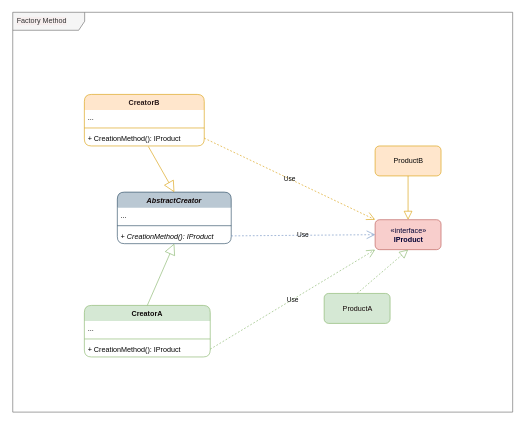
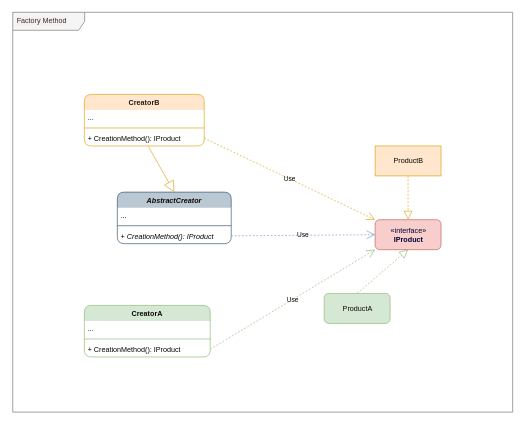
  <mxCell id="0" />
  <mxCell id="1" parent="0" />
  <mxCell id="2" value="" style="group" vertex="1" connectable="0" parent="1"><mxGeometry x="20" y="20" width="834" height="667" as="geometry" /></mxCell>
  <mxCell id="3" value="&lt;span style=&quot;background-color: rgb(246, 238, 238);&quot;&gt;Factory Method&lt;/span&gt;" style="shape=umlFrame;whiteSpace=wrap;html=1;width=120;height=30;boundedLbl=1;verticalAlign=middle;align=left;spacingLeft=5;swimlaneLine=0;fontColor=#333333;shadow=0;fillColor=#f5f5f5;strokeColor=#666666;rounded=1;" parent="2" vertex="1"><mxGeometry width="834" height="667" as="geometry" /></mxCell>
  <mxCell id="4" value="" style="group" parent="2" vertex="1" connectable="0"><mxGeometry x="119.5" y="137" width="595" height="438" as="geometry" /></mxCell>
  <mxCell id="5" value="&lt;span style=&quot;&quot;&gt;&lt;font color=&quot;#130606&quot;&gt;ProductA&lt;/font&gt;&lt;/span&gt;" style="html=1;shadow=0;swimlaneLine=0;labelBackgroundColor=none;fillColor=#d5e8d4;strokeColor=#82b366;rounded=1;" parent="4" vertex="1"><mxGeometry x="400" y="332" width="110" height="50" as="geometry" /></mxCell>
  <mxCell id="6" value="«interface»&lt;br&gt;&lt;b&gt;IProduct&lt;/b&gt;" style="html=1;shadow=0;swimlaneLine=0;fillColor=#f8cecc;strokeColor=#b85450;fontColor=#000033;rounded=1;" parent="4" vertex="1"><mxGeometry x="485" y="209" width="110" height="50" as="geometry" /></mxCell>
- <mxCell id="7" value="&lt;font color=&quot;#050505&quot;&gt;ProductB&lt;/font&gt;" style="html=1;shadow=0;swimlaneLine=0;fillColor=#ffe6cc;strokeColor=#d79b00;rounded=1;" parent="4" vertex="1"><mxGeometry x="485" y="86" width="110" height="50" as="geometry" /></mxCell>
+ <mxCell id="7" value="&lt;font color=&quot;#050505&quot;&gt;ProductB&lt;/font&gt;" style="html=1;shadow=0;swimlaneLine=0;fillColor=#ffe6cc;strokeColor=#d79b00;rounded=0;" parent="4" vertex="1"><mxGeometry x="485" y="86" width="110" height="50" as="geometry" /></mxCell>
  <mxCell id="8" value="" style="endArrow=block;dashed=1;endFill=0;endSize=12;html=1;entryX=0.5;entryY=1;entryDx=0;entryDy=0;exitX=0.5;exitY=0;exitDx=0;exitDy=0;shadow=0;swimlaneLine=0;fontColor=#050505;fillColor=#d5e8d4;strokeColor=#82b366;" parent="4" source="5" target="6" edge="1"><mxGeometry width="160" relative="1" as="geometry"><mxPoint x="480" y="168" as="sourcePoint" /><mxPoint x="640" y="128" as="targetPoint" /></mxGeometry></mxCell>
- <mxCell id="9" value="" style="endArrow=block;dashed=0;endFill=0;endSize=12;html=1;entryX=0.5;entryY=0;entryDx=0;entryDy=0;shadow=0;swimlaneLine=0;fontColor=#050505;fillColor=#ffe6cc;strokeColor=#d79b00;" parent="4" source="7" target="6" edge="1"><mxGeometry width="160" relative="1" as="geometry"><mxPoint x="577" y="22" as="sourcePoint" /><mxPoint x="560" y="172" as="targetPoint" /></mxGeometry></mxCell>
+ <mxCell id="9" value="" style="endArrow=block;dashed=1;endFill=0;endSize=12;html=1;entryX=0.5;entryY=0;entryDx=0;entryDy=0;shadow=0;swimlaneLine=0;fontColor=#050505;fillColor=#ffe6cc;strokeColor=#d79b00;" parent="4" source="7" target="6" edge="1"><mxGeometry width="160" relative="1" as="geometry"><mxPoint x="577" y="22" as="sourcePoint" /><mxPoint x="560" y="172" as="targetPoint" /></mxGeometry></mxCell>
  <mxCell id="10" value="AbstractCreator" style="swimlane;fontStyle=3;align=center;verticalAlign=top;childLayout=stackLayout;horizontal=1;startSize=26;horizontalStack=0;resizeParent=1;resizeParentMax=0;resizeLast=0;collapsible=1;marginBottom=0;shadow=0;swimlaneLine=0;fillColor=#bac8d3;strokeColor=#23445d;fontColor=#0f0606;rounded=1;" parent="4" vertex="1"><mxGeometry x="55" y="163" width="190" height="86" as="geometry"><mxRectangle x="110" y="90" width="130" height="30" as="alternateBounds" /></mxGeometry></mxCell>
  <mxCell id="11" value="..." style="text;strokeColor=none;fillColor=none;align=left;verticalAlign=top;spacingLeft=4;spacingRight=4;overflow=hidden;rotatable=0;points=[[0,0.5],[1,0.5]];portConstraint=eastwest;shadow=0;swimlaneLine=0;fontColor=#050505;rounded=1;" parent="10" vertex="1"><mxGeometry y="26" width="190" height="26" as="geometry" /></mxCell>
  <mxCell id="12" value="" style="line;strokeWidth=1;fillColor=none;align=left;verticalAlign=middle;spacingTop=-1;spacingLeft=3;spacingRight=3;rotatable=0;labelPosition=right;points=[];portConstraint=eastwest;strokeColor=inherit;shadow=0;swimlaneLine=0;fontColor=#050505;rounded=1;" parent="10" vertex="1"><mxGeometry y="52" width="190" height="8" as="geometry" /></mxCell>
  <mxCell id="13" value="+ CreationMethod(): IProduct" style="text;strokeColor=none;fillColor=none;align=left;verticalAlign=top;spacingLeft=4;spacingRight=4;overflow=hidden;rotatable=0;points=[[0,0.5],[1,0.5]];portConstraint=eastwest;fontStyle=2;shadow=0;swimlaneLine=0;fontColor=#050505;rounded=1;" parent="10" vertex="1"><mxGeometry y="60" width="190" height="26" as="geometry" /></mxCell>
  <mxCell id="14" value="CreatorA" style="swimlane;fontStyle=1;align=center;verticalAlign=top;childLayout=stackLayout;horizontal=1;startSize=26;horizontalStack=0;resizeParent=1;resizeParentMax=0;resizeLast=0;collapsible=1;marginBottom=0;shadow=0;swimlaneLine=0;fillColor=#d5e8d4;strokeColor=#82b366;fontColor=#0d0808;rounded=1;" parent="4" vertex="1"><mxGeometry y="352" width="210" height="86" as="geometry"><mxRectangle x="50" y="206" width="90" height="30" as="alternateBounds" /></mxGeometry></mxCell>
  <mxCell id="15" value="..." style="text;strokeColor=none;fillColor=none;align=left;verticalAlign=top;spacingLeft=4;spacingRight=4;overflow=hidden;rotatable=0;points=[[0,0.5],[1,0.5]];portConstraint=eastwest;shadow=0;swimlaneLine=0;fontColor=#050505;rounded=1;" parent="14" vertex="1"><mxGeometry y="26" width="210" height="26" as="geometry" /></mxCell>
  <mxCell id="16" value="" style="line;strokeWidth=1;fillColor=none;align=left;verticalAlign=middle;spacingTop=-1;spacingLeft=3;spacingRight=3;rotatable=0;labelPosition=right;points=[];portConstraint=eastwest;strokeColor=inherit;shadow=0;swimlaneLine=0;fontColor=#050505;rounded=1;" parent="14" vertex="1"><mxGeometry y="52" width="210" height="8" as="geometry" /></mxCell>
  <mxCell id="17" value="+ CreationMethod(): IProduct" style="text;strokeColor=none;fillColor=none;align=left;verticalAlign=top;spacingLeft=4;spacingRight=4;overflow=hidden;rotatable=0;points=[[0,0.5],[1,0.5]];portConstraint=eastwest;shadow=0;swimlaneLine=0;fontColor=#050505;rounded=1;" parent="14" vertex="1"><mxGeometry y="60" width="210" height="26" as="geometry" /></mxCell>
  <mxCell id="18" value="CreatorB" style="swimlane;fontStyle=1;align=center;verticalAlign=top;childLayout=stackLayout;horizontal=1;startSize=26;horizontalStack=0;resizeParent=1;resizeParentMax=0;resizeLast=0;collapsible=1;marginBottom=0;shadow=0;swimlaneLine=0;fillColor=#ffe6cc;strokeColor=#d79b00;fontColor=#291919;rounded=1;" parent="4" vertex="1"><mxGeometry width="200" height="86" as="geometry"><mxRectangle x="210" y="206" width="90" height="30" as="alternateBounds" /></mxGeometry></mxCell>
  <mxCell id="19" value="..." style="text;strokeColor=none;fillColor=none;align=left;verticalAlign=top;spacingLeft=4;spacingRight=4;overflow=hidden;rotatable=0;points=[[0,0.5],[1,0.5]];portConstraint=eastwest;shadow=0;swimlaneLine=0;fontColor=#050505;rounded=1;" parent="18" vertex="1"><mxGeometry y="26" width="200" height="26" as="geometry" /></mxCell>
  <mxCell id="20" value="" style="line;strokeWidth=1;fillColor=none;align=left;verticalAlign=middle;spacingTop=-1;spacingLeft=3;spacingRight=3;rotatable=0;labelPosition=right;points=[];portConstraint=eastwest;strokeColor=inherit;shadow=0;swimlaneLine=0;fontColor=#050505;rounded=1;" parent="18" vertex="1"><mxGeometry y="52" width="200" height="8" as="geometry" /></mxCell>
  <mxCell id="21" value="+ CreationMethod(): IProduct" style="text;strokeColor=none;fillColor=none;align=left;verticalAlign=top;spacingLeft=4;spacingRight=4;overflow=hidden;rotatable=0;points=[[0,0.5],[1,0.5]];portConstraint=eastwest;shadow=0;swimlaneLine=0;fontColor=#050505;rounded=1;" parent="18" vertex="1"><mxGeometry y="60" width="200" height="26" as="geometry" /></mxCell>
  <mxCell id="22" value="Use" style="endArrow=open;endSize=12;dashed=1;html=1;entryX=0;entryY=0.5;entryDx=0;entryDy=0;shadow=0;swimlaneLine=0;fontColor=#050505;labelBackgroundColor=none;fillColor=#dae8fc;strokeColor=#6c8ebf;exitX=1;exitY=0.5;exitDx=0;exitDy=0;" parent="4" source="13" target="6" edge="1"><mxGeometry width="160" relative="1" as="geometry"><mxPoint x="210" y="84.5" as="sourcePoint" /><mxPoint x="370" y="85" as="targetPoint" /><mxPoint as="offset" /></mxGeometry></mxCell>
- <mxCell id="23" value="" style="endArrow=block;endSize=16;endFill=0;html=1;exitX=0.5;exitY=0;exitDx=0;exitDy=0;entryX=0.5;entryY=1;entryDx=0;entryDy=0;shadow=0;swimlaneLine=0;fontColor=#050505;fillColor=#d5e8d4;strokeColor=#82b366;labelBackgroundColor=none;" parent="4" source="14" target="10" edge="1"><mxGeometry x="0.016" y="-13" width="160" relative="1" as="geometry"><mxPoint x="-20" y="162" as="sourcePoint" /><mxPoint x="60" y="72" as="targetPoint" /><mxPoint as="offset" /></mxGeometry></mxCell>
  <mxCell id="24" value="" style="endArrow=block;endSize=16;endFill=0;html=1;entryX=0.5;entryY=0;entryDx=0;entryDy=0;exitX=0.534;exitY=1.038;exitDx=0;exitDy=0;exitPerimeter=0;shadow=0;swimlaneLine=0;fontColor=#050505;labelBackgroundColor=none;fillColor=#ffe6cc;strokeColor=#d79b00;" parent="4" source="21" target="10" edge="1"><mxGeometry width="160" relative="1" as="geometry"><mxPoint y="212" as="sourcePoint" /><mxPoint x="100" y="72" as="targetPoint" /></mxGeometry></mxCell>
  <mxCell id="25" value="Use" style="endArrow=open;endSize=12;dashed=1;html=1;entryX=0;entryY=0;entryDx=0;entryDy=0;shadow=0;swimlaneLine=0;fontColor=#050505;fillColor=#ffe6cc;strokeColor=#d79b00;labelBackgroundColor=none;exitX=1;exitY=0.5;exitDx=0;exitDy=0;" parent="4" source="21" target="6" edge="1"><mxGeometry width="160" relative="1" as="geometry"><mxPoint x="210" y="63" as="sourcePoint" /><mxPoint x="340" y="22" as="targetPoint" /></mxGeometry></mxCell>
  <mxCell id="26" value="Use" style="endArrow=open;endSize=12;dashed=1;html=1;entryX=0;entryY=1;entryDx=0;entryDy=0;shadow=0;swimlaneLine=0;fontColor=#050505;fillColor=#d5e8d4;strokeColor=#82b366;labelBackgroundColor=none;exitX=1;exitY=0.5;exitDx=0;exitDy=0;" parent="4" source="17" target="6" edge="1"><mxGeometry width="160" relative="1" as="geometry"><mxPoint x="190" y="32" as="sourcePoint" /><mxPoint x="515" y="231" as="targetPoint" /></mxGeometry></mxCell>
